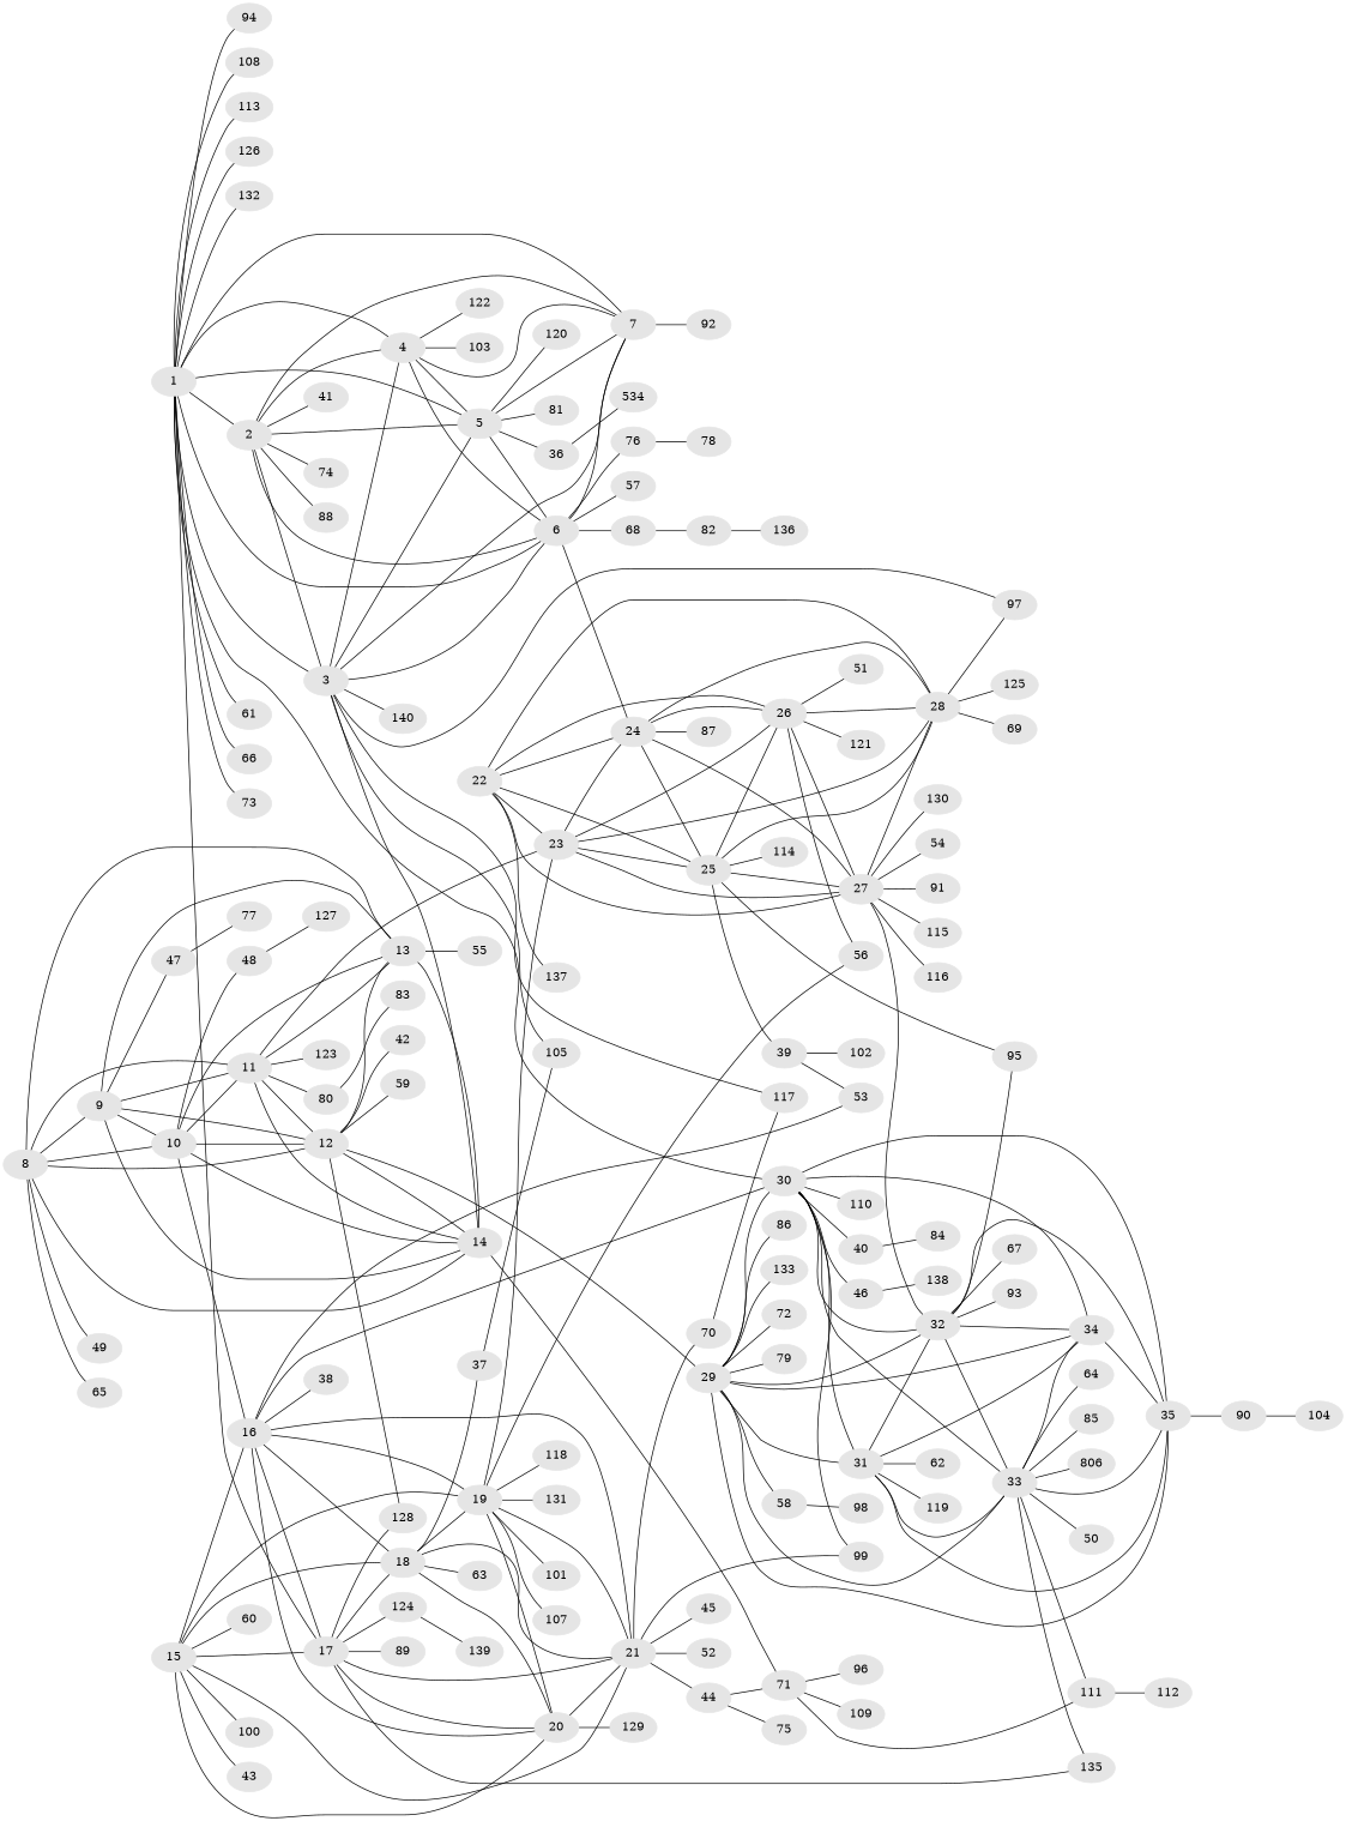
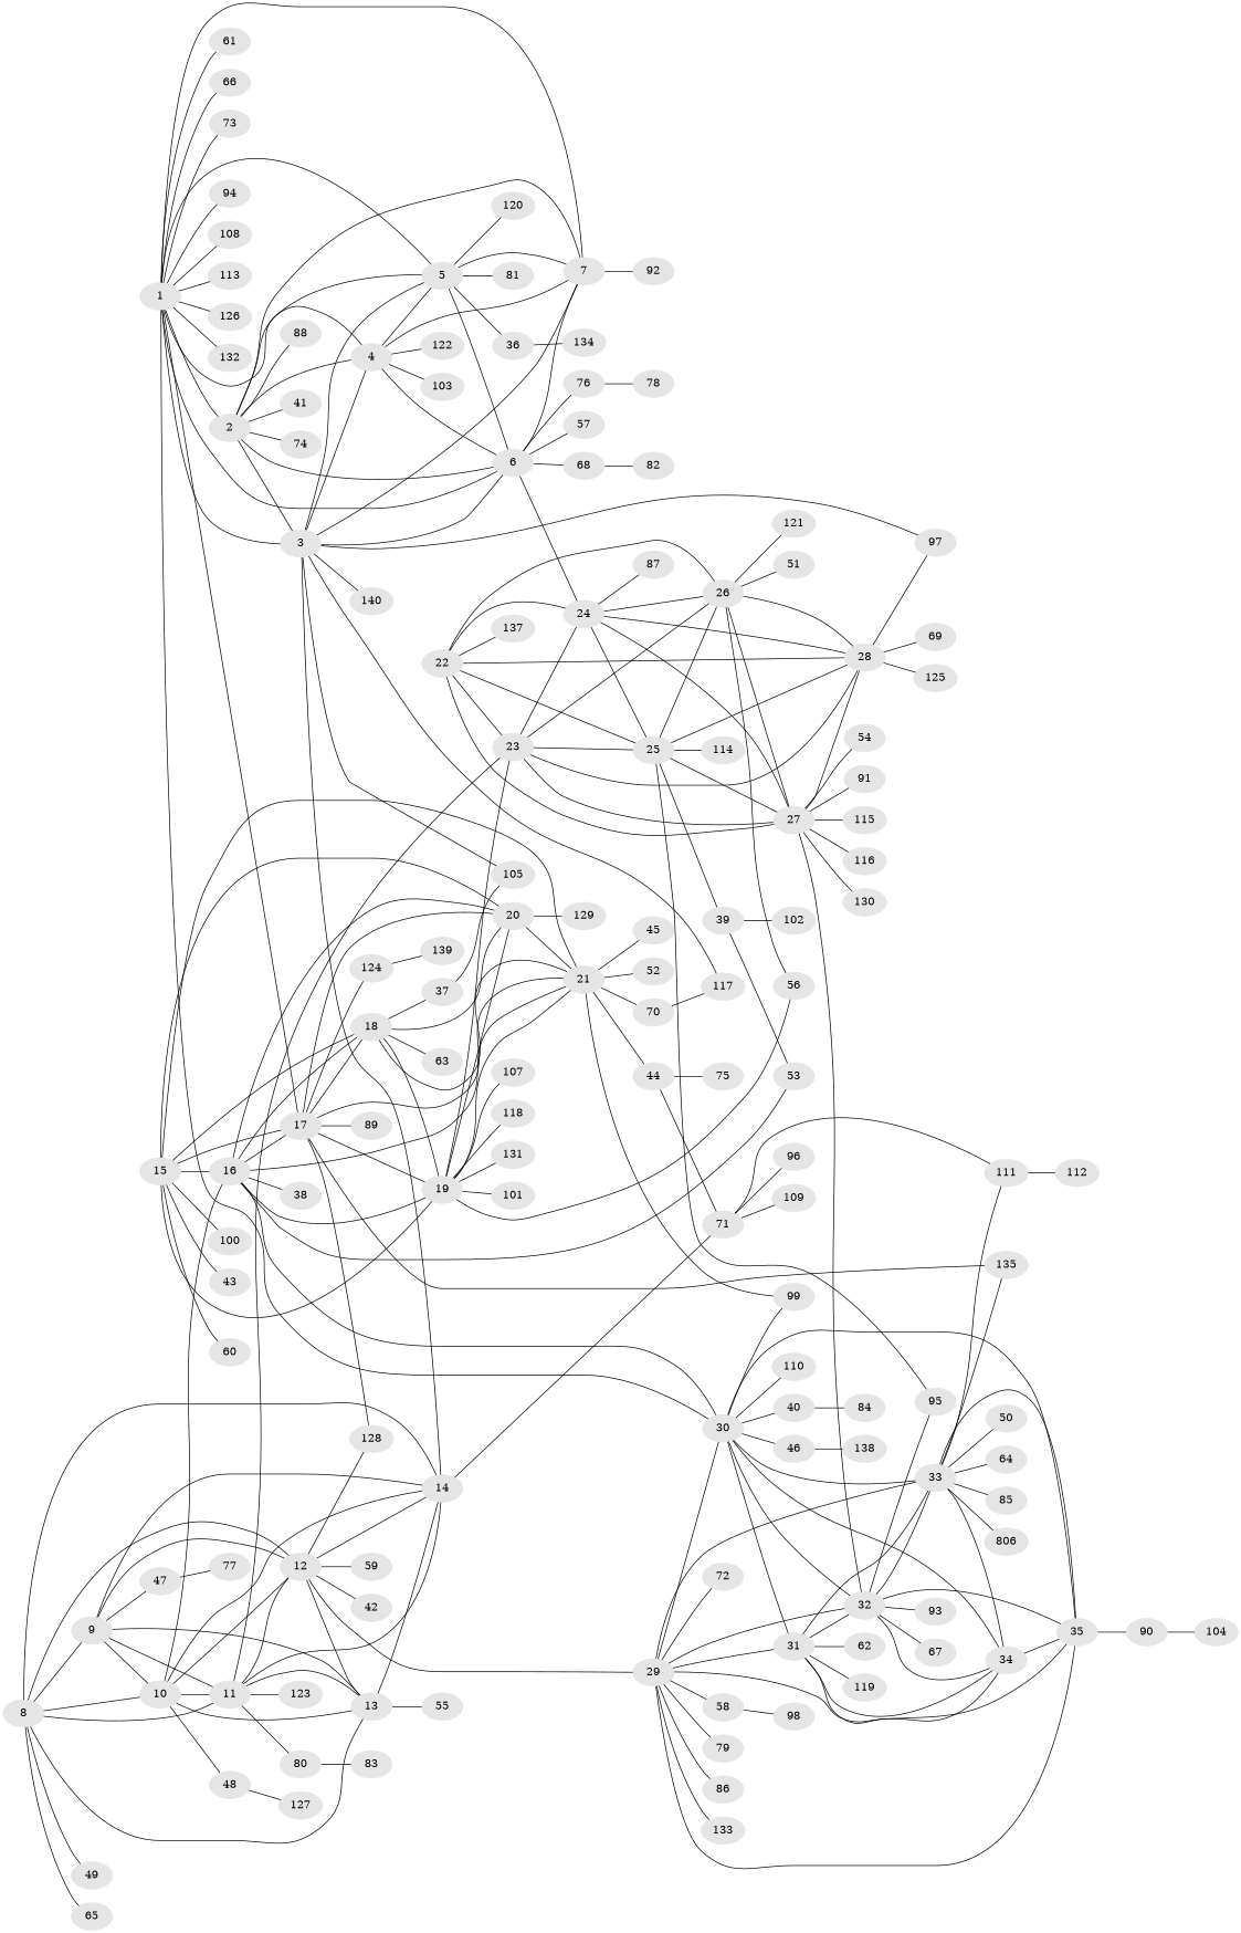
  graph {
    rankdir=LR
    node [color=gray90 style=filled]
    1
    2
    3
    4
    5
    6
    7
    17
    30
    61
    66
    73
    94
    108
    113
    126
    132
    41
    74
    88
    14
    97
    105
    117
    140
    103
    122
    36
    81
    120
    24
    57
    68
    76
    92
    128
    18
    19
    20
    21
    89
    124
    135
    99
    32
    31
    33
    34
    35
    40
    46
    110
    71
-   134 [label=534]
+   134
    25
    26
    27
    28
    87
    82
    78
    8
    9
    10
    11
    12
    13
    49
    65
    47
    16
    48
    23
    80
    123
    29
    42
    59
    55
    77
    38
    53
    127
    83
    58
    72
    79
    86
    133
    111
    96
    109
    15
    43
    60
    100
    37
    63
    56
    101
    107
    118
    131
    129
    44
    45
    52
    70
    139
    75
    22
    137
    39
    95
    114
    51
    121
    54
    91
    115
    116
    130
    69
    125
    102
    67
    93
    62
    119
    50
    64
    85
    n133 [label=806]
    90
    98
    84
    138
    112
    104
-   136
    1 -- 2
    1 -- 3
    1 -- 4
    1 -- 5
    1 -- 6
    1 -- 7
    1 -- 17
    1 -- 30
    1 -- 61
    1 -- 66
    1 -- 73
    1 -- 94
    1 -- 108
    1 -- 113
    1 -- 126
    1 -- 132
    2 -- 3
    2 -- 4
    2 -- 5
    2 -- 6
    2 -- 7
    2 -- 41
    2 -- 74
    2 -- 88
    3 -- 4
    3 -- 5
    3 -- 6
    3 -- 7
    3 -- 14
    3 -- 97
    3 -- 105
    3 -- 117
    3 -- 140
    4 -- 5
    4 -- 6
    4 -- 7
    4 -- 103
    4 -- 122
    5 -- 6
    5 -- 7
    5 -- 36
    5 -- 81
    5 -- 120
    6 -- 7
    6 -- 24
    6 -- 57
    6 -- 68
    6 -- 76
    7 -- 92
    17 -- 128
    17 -- 18
+   17 -- 19
    17 -- 20
    17 -- 21
    17 -- 89
    17 -- 124
    17 -- 135
    30 -- 99
    30 -- 32
    30 -- 31
    30 -- 33
    30 -- 34
    30 -- 35
    30 -- 40
    30 -- 46
    30 -- 110
    14 -- 71
    36 -- 134
    24 -- 25
    24 -- 26
    24 -- 27
    24 -- 28
    24 -- 87
    68 -- 82
    76 -- 78
    18 -- 19
    18 -- 20
    18 -- 21
    18 -- 37
    18 -- 63
    19 -- 20
    19 -- 21
    19 -- 23
    19 -- 56
    19 -- 101
    19 -- 107
    19 -- 118
    19 -- 131
    20 -- 21
    20 -- 129
    21 -- 99
    21 -- 44
    21 -- 45
    21 -- 52
    21 -- 70
    124 -- 139
    32 -- 33
    32 -- 34
    32 -- 35
    32 -- 95
    32 -- 67
    32 -- 93
    31 -- 32
    31 -- 33
    31 -- 34
    31 -- 35
    31 -- 62
    31 -- 119
    33 -- 135
    33 -- 34
    33 -- 35
    33 -- 111
    33 -- 50
    33 -- 64
    33 -- 85
    33 -- n133
    34 -- 35
    35 -- 90
    40 -- 84
    46 -- 138
    71 -- 111
    71 -- 96
    71 -- 109
    25 -- 26
    25 -- 27
    25 -- 28
    25 -- 39
    25 -- 95
    25 -- 114
    26 -- 27
    26 -- 28
    26 -- 56
    26 -- 51
    26 -- 121
    27 -- 32
    27 -- 28
    27 -- 54
    27 -- 91
    27 -- 115
    27 -- 116
    27 -- 130
    28 -- 97
    28 -- 69
    28 -- 125
-   82 -- 136
    8 -- 14
    8 -- 9
    8 -- 10
    8 -- 11
    8 -- 12
    8 -- 13
    8 -- 49
    8 -- 65
    9 -- 14
    9 -- 10
    9 -- 11
    9 -- 12
    9 -- 13
    9 -- 47
    10 -- 14
    10 -- 11
    10 -- 12
    10 -- 13
    10 -- 16
    10 -- 48
    11 -- 14
    11 -- 12
    11 -- 13
    11 -- 23
    11 -- 80
    11 -- 123
    12 -- 14
    12 -- 128
    12 -- 13
    12 -- 29
    12 -- 42
    12 -- 59
    13 -- 14
    13 -- 55
    47 -- 77
    16 -- 17
    16 -- 30
    16 -- 18
    16 -- 19
    16 -- 20
    16 -- 21
    16 -- 38
    16 -- 53
    48 -- 127
    23 -- 24
    23 -- 25
    23 -- 26
    23 -- 27
    23 -- 28
    80 -- 83
    29 -- 30
    29 -- 32
    29 -- 31
    29 -- 33
    29 -- 34
    29 -- 35
    29 -- 58
    29 -- 72
    29 -- 79
    29 -- 86
    29 -- 133
    58 -- 98
    111 -- 112
    15 -- 17
    15 -- 18
    15 -- 19
    15 -- 20
    15 -- 21
    15 -- 16
    15 -- 43
    15 -- 60
    15 -- 100
    37 -- 105
    44 -- 71
    44 -- 75
    70 -- 117
    22 -- 24
    22 -- 25
    22 -- 26
    22 -- 27
    22 -- 28
    22 -- 23
    22 -- 137
    39 -- 53
    39 -- 102
    90 -- 104
  }
